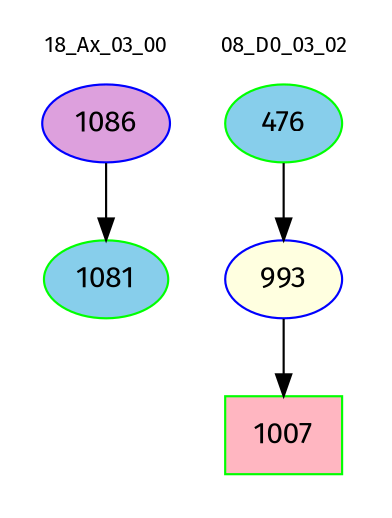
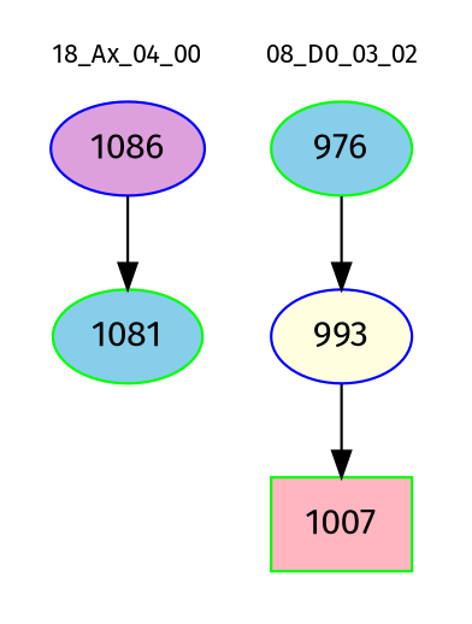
  digraph {
    fontname="Fira Sans"
    node [color=green fillcolor=skyblue fontname="Fira Sans" shape=ellipse style=filled]
    edge [color=black fontname="Fira Sans"]
    n1 [color=blue fillcolor=plum label=1086]
    n2 [label=1081]
    n3 [color=blue fillcolor=lightyellow label=993]
-   n4 [label=476]
+   n4 [label=976]
    n5 [fillcolor=lightpink label=1007 shape=box]
    subgraph cluster_1 {
      color=white
      fontsize=10
-     label="18_Ax_03_00"
+     label="18_Ax_04_00"
      n1
      n2
    }
    subgraph cluster_2 {
      color=white
      fontsize=10
      label="08_D0_03_02"
      n3
      n4
      n5
    }
    n1 -> n2
    n3 -> n5
    n4 -> n3
  }
